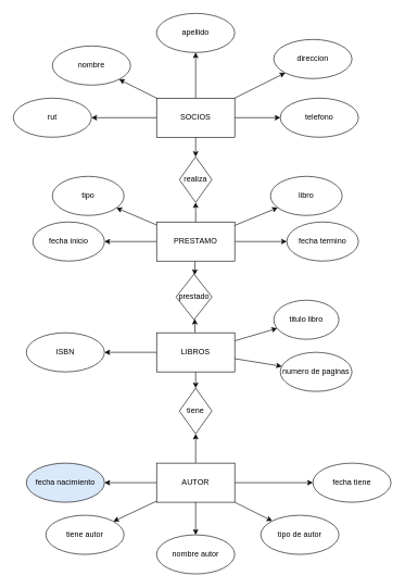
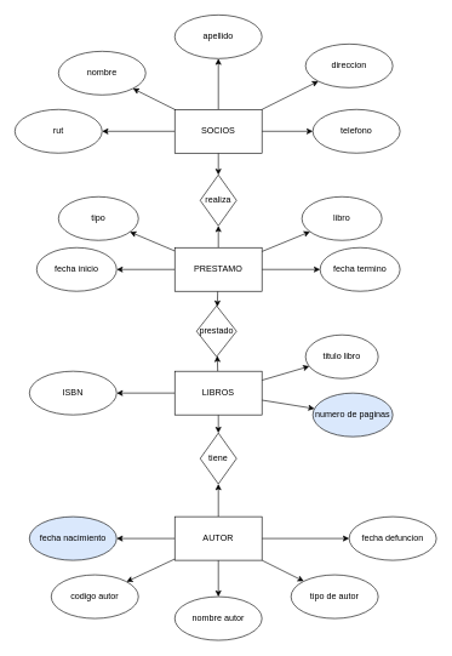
  <mxCell id="0" />
  <mxCell id="1" parent="0" />
  <mxCell id="2" value="" style="edgeStyle=none;rounded=0;orthogonalLoop=1;jettySize=auto;html=1;" edge="1" parent="1" source="7" target="38"><mxGeometry relative="1" as="geometry" /></mxCell>
  <mxCell id="3" value="" style="edgeStyle=none;rounded=0;orthogonalLoop=1;jettySize=auto;html=1;" edge="1" parent="1" source="7" target="39"><mxGeometry relative="1" as="geometry" /></mxCell>
  <mxCell id="4" value="" style="edgeStyle=none;rounded=0;orthogonalLoop=1;jettySize=auto;html=1;" edge="1" parent="1" source="7" target="40"><mxGeometry relative="1" as="geometry" /></mxCell>
  <mxCell id="5" value="" style="edgeStyle=none;rounded=0;orthogonalLoop=1;jettySize=auto;html=1;" edge="1" parent="1" source="7" target="47"><mxGeometry relative="1" as="geometry" /></mxCell>
  <mxCell id="6" value="" style="edgeStyle=none;rounded=0;orthogonalLoop=1;jettySize=auto;html=1;" edge="1" parent="1" source="7" target="49"><mxGeometry relative="1" as="geometry" /></mxCell>
  <mxCell id="7" value="LIBROS" style="rounded=0;whiteSpace=wrap;html=1;" vertex="1" parent="1"><mxGeometry x="240" y="510" width="120" height="60" as="geometry" /></mxCell>
  <mxCell id="8" value="" style="edgeStyle=none;rounded=0;orthogonalLoop=1;jettySize=auto;html=1;" edge="1" parent="1" source="14" target="41"><mxGeometry relative="1" as="geometry" /></mxCell>
  <mxCell id="9" value="" style="edgeStyle=none;rounded=0;orthogonalLoop=1;jettySize=auto;html=1;" edge="1" parent="1" source="14" target="42"><mxGeometry relative="1" as="geometry" /></mxCell>
  <mxCell id="10" value="" style="edgeStyle=none;rounded=0;orthogonalLoop=1;jettySize=auto;html=1;" edge="1" parent="1" source="14" target="43"><mxGeometry relative="1" as="geometry" /></mxCell>
  <mxCell id="11" value="" style="edgeStyle=none;rounded=0;orthogonalLoop=1;jettySize=auto;html=1;" edge="1" parent="1" source="14" target="44"><mxGeometry relative="1" as="geometry" /></mxCell>
  <mxCell id="12" value="" style="edgeStyle=none;rounded=0;orthogonalLoop=1;jettySize=auto;html=1;" edge="1" parent="1" source="14" target="45"><mxGeometry relative="1" as="geometry" /></mxCell>
  <mxCell id="13" value="" style="edgeStyle=none;rounded=0;orthogonalLoop=1;jettySize=auto;html=1;" edge="1" parent="1" source="14" target="49"><mxGeometry relative="1" as="geometry" /></mxCell>
  <mxCell id="14" value="AUTOR" style="rounded=0;whiteSpace=wrap;html=1;" vertex="1" parent="1"><mxGeometry x="240" y="710" width="120" height="60" as="geometry" /></mxCell>
  <mxCell id="15" value="" style="edgeStyle=none;rounded=0;orthogonalLoop=1;jettySize=auto;html=1;" edge="1" parent="1" source="21" target="29"><mxGeometry relative="1" as="geometry" /></mxCell>
  <mxCell id="16" value="" style="edgeStyle=none;rounded=0;orthogonalLoop=1;jettySize=auto;html=1;" edge="1" parent="1" source="21" target="30"><mxGeometry relative="1" as="geometry" /></mxCell>
  <mxCell id="17" value="" style="edgeStyle=none;rounded=0;orthogonalLoop=1;jettySize=auto;html=1;" edge="1" parent="1" source="21" target="31"><mxGeometry relative="1" as="geometry" /></mxCell>
  <mxCell id="18" value="" style="edgeStyle=none;rounded=0;orthogonalLoop=1;jettySize=auto;html=1;" edge="1" parent="1" source="21" target="32"><mxGeometry relative="1" as="geometry"><mxPoint x="170" y="180" as="targetPoint" /></mxGeometry></mxCell>
  <mxCell id="19" value="" style="edgeStyle=none;rounded=0;orthogonalLoop=1;jettySize=auto;html=1;" edge="1" parent="1" source="21" target="33"><mxGeometry relative="1" as="geometry" /></mxCell>
  <mxCell id="20" value="" style="edgeStyle=none;rounded=0;orthogonalLoop=1;jettySize=auto;html=1;" edge="1" parent="1" source="21" target="46"><mxGeometry relative="1" as="geometry" /></mxCell>
  <mxCell id="21" value="SOCIOS" style="rounded=0;whiteSpace=wrap;html=1;" vertex="1" parent="1"><mxGeometry x="240" y="150" width="120" height="60" as="geometry" /></mxCell>
  <mxCell id="22" value="" style="edgeStyle=none;rounded=0;orthogonalLoop=1;jettySize=auto;html=1;" edge="1" parent="1" source="28" target="34"><mxGeometry relative="1" as="geometry" /></mxCell>
  <mxCell id="23" value="" style="edgeStyle=none;rounded=0;orthogonalLoop=1;jettySize=auto;html=1;" edge="1" parent="1" source="28" target="35"><mxGeometry relative="1" as="geometry" /></mxCell>
  <mxCell id="24" value="" style="edgeStyle=none;rounded=0;orthogonalLoop=1;jettySize=auto;html=1;" edge="1" parent="1" source="28" target="36"><mxGeometry relative="1" as="geometry" /></mxCell>
  <mxCell id="25" value="" style="edgeStyle=none;rounded=0;orthogonalLoop=1;jettySize=auto;html=1;" edge="1" parent="1" source="28" target="37"><mxGeometry relative="1" as="geometry" /></mxCell>
  <mxCell id="26" value="" style="edgeStyle=none;rounded=0;orthogonalLoop=1;jettySize=auto;html=1;" edge="1" parent="1" source="28" target="46"><mxGeometry relative="1" as="geometry" /></mxCell>
  <mxCell id="27" value="" style="edgeStyle=none;rounded=0;orthogonalLoop=1;jettySize=auto;html=1;" edge="1" parent="1" source="28" target="47"><mxGeometry relative="1" as="geometry" /></mxCell>
  <mxCell id="28" value="PRESTAMO" style="rounded=0;whiteSpace=wrap;html=1;strokeColor=#000000;" vertex="1" parent="1"><mxGeometry x="240" y="340" width="120" height="60" as="geometry" /></mxCell>
  <mxCell id="29" value="nombre" style="ellipse;whiteSpace=wrap;html=1;rounded=0;" vertex="1" parent="1"><mxGeometry x="80" y="70" width="120" height="60" as="geometry" /></mxCell>
  <mxCell id="30" value="apellido" style="ellipse;whiteSpace=wrap;html=1;rounded=0;" vertex="1" parent="1"><mxGeometry x="240" y="20" width="120" height="60" as="geometry" /></mxCell>
  <mxCell id="31" value="direccion" style="ellipse;whiteSpace=wrap;html=1;rounded=0;" vertex="1" parent="1"><mxGeometry x="420" y="60" width="120" height="60" as="geometry" /></mxCell>
  <mxCell id="32" value="telefono" style="ellipse;whiteSpace=wrap;html=1;rounded=0;" vertex="1" parent="1"><mxGeometry x="430" y="150" width="120" height="60" as="geometry" /></mxCell>
  <mxCell id="33" value="rut" style="ellipse;whiteSpace=wrap;html=1;rounded=0;" vertex="1" parent="1"><mxGeometry x="20" y="150" width="120" height="60" as="geometry" /></mxCell>
  <mxCell id="34" value="fecha inicio" style="ellipse;whiteSpace=wrap;html=1;strokeColor=#000000;rounded=0;" vertex="1" parent="1"><mxGeometry x="50" y="340" width="110" height="60" as="geometry" /></mxCell>
  <mxCell id="35" value="fecha termino" style="ellipse;whiteSpace=wrap;html=1;strokeColor=#000000;rounded=0;" vertex="1" parent="1"><mxGeometry x="440" y="340" width="110" height="60" as="geometry" /></mxCell>
  <mxCell id="36" value="tipo" style="ellipse;whiteSpace=wrap;html=1;strokeColor=#000000;rounded=0;" vertex="1" parent="1"><mxGeometry x="80" y="270" width="110" height="60" as="geometry" /></mxCell>
  <mxCell id="37" value="libro" style="ellipse;whiteSpace=wrap;html=1;strokeColor=#000000;rounded=0;" vertex="1" parent="1"><mxGeometry x="415" y="270" width="110" height="60" as="geometry" /></mxCell>
  <mxCell id="38" value="ISBN" style="ellipse;whiteSpace=wrap;html=1;rounded=0;" vertex="1" parent="1"><mxGeometry x="40" y="510" width="120" height="60" as="geometry" /></mxCell>
  <mxCell id="39" value="titulo libro" style="ellipse;whiteSpace=wrap;html=1;rounded=0;" vertex="1" parent="1"><mxGeometry x="420" y="460" width="100" height="60" as="geometry" /></mxCell>
- <mxCell id="40" value="numero de paginas" style="ellipse;whiteSpace=wrap;html=1;rounded=0;" vertex="1" parent="1"><mxGeometry x="430" y="540" width="110" height="60" as="geometry" /></mxCell>
+ <mxCell id="40" value="numero de paginas" style="ellipse;whiteSpace=wrap;html=1;rounded=0;fillColor=#dae8fc;" vertex="1" parent="1"><mxGeometry x="430" y="540" width="110" height="60" as="geometry" /></mxCell>
  <mxCell id="41" value="nombre autor" style="ellipse;whiteSpace=wrap;html=1;rounded=0;" vertex="1" parent="1"><mxGeometry x="240" y="820" width="120" height="60" as="geometry" /></mxCell>
  <mxCell id="42" value="tipo de autor" style="ellipse;whiteSpace=wrap;html=1;rounded=0;" vertex="1" parent="1"><mxGeometry x="400" y="790" width="120" height="60" as="geometry" /></mxCell>
- <mxCell id="43" value="tiene autor" style="ellipse;whiteSpace=wrap;html=1;rounded=0;" vertex="1" parent="1"><mxGeometry x="70" y="790" width="120" height="60" as="geometry" /></mxCell>
+ <mxCell id="43" value="codigo autor" style="ellipse;whiteSpace=wrap;html=1;rounded=0;" vertex="1" parent="1"><mxGeometry x="70" y="790" width="120" height="60" as="geometry" /></mxCell>
  <mxCell id="44" value="fecha nacimiento" style="ellipse;whiteSpace=wrap;html=1;rounded=0;fillColor=#dae8fc;" vertex="1" parent="1"><mxGeometry x="40" y="710" width="120" height="60" as="geometry" /></mxCell>
- <mxCell id="45" value="fecha tiene" style="ellipse;whiteSpace=wrap;html=1;rounded=0;" vertex="1" parent="1"><mxGeometry x="480" y="710" width="120" height="60" as="geometry" /></mxCell>
+ <mxCell id="45" value="fecha defuncion" style="ellipse;whiteSpace=wrap;html=1;rounded=0;" vertex="1" parent="1"><mxGeometry x="480" y="710" width="120" height="60" as="geometry" /></mxCell>
  <mxCell id="46" value="realiza" style="rhombus;whiteSpace=wrap;html=1;rounded=0;" vertex="1" parent="1"><mxGeometry x="275" y="240" width="50" height="70" as="geometry" /></mxCell>
  <mxCell id="47" value="prestado" style="rhombus;whiteSpace=wrap;html=1;rounded=0;" vertex="1" parent="1"><mxGeometry x="270" y="420" width="55" height="70" as="geometry" /></mxCell>
  <mxCell id="48" style="edgeStyle=none;rounded=0;orthogonalLoop=1;jettySize=auto;html=1;exitX=0.5;exitY=1;exitDx=0;exitDy=0;" edge="1" parent="1" source="47" target="47"><mxGeometry relative="1" as="geometry" /></mxCell>
  <mxCell id="49" value="tiene" style="rhombus;whiteSpace=wrap;html=1;rounded=0;" vertex="1" parent="1"><mxGeometry x="275" y="595" width="50" height="70" as="geometry" /></mxCell>
